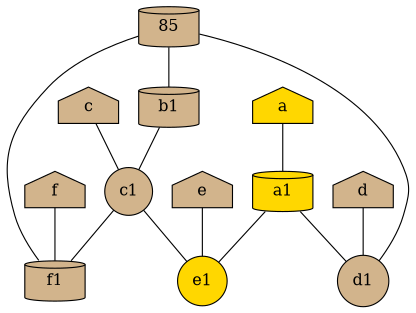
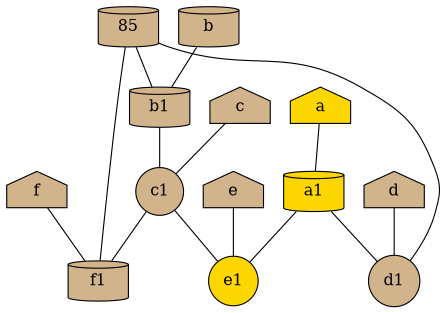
  graph {
    node [fillcolor=tan shape=cylinder style=filled]
    f1
    f [shape=house]
    a [fillcolor=gold shape=house]
    a1 [fillcolor=gold]
    d1 [shape=circle]
    e1 [fillcolor=gold shape=circle]
    c1 [shape=circle]
    c [shape=house]
    85
    b1
    d [shape=house]
    e [shape=house]
+   b
    f -- f1
    a -- a1
    a1 -- d1
    a1 -- e1
    c1 -- f1
    c1 -- e1
    c -- c1
    85 -- f1
    85 -- d1
    85 -- b1
    b1 -- c1
    d -- d1
    e -- e1
+   b -- b1
  }
